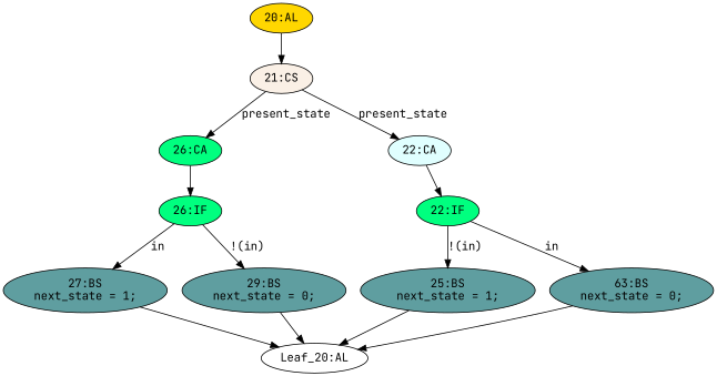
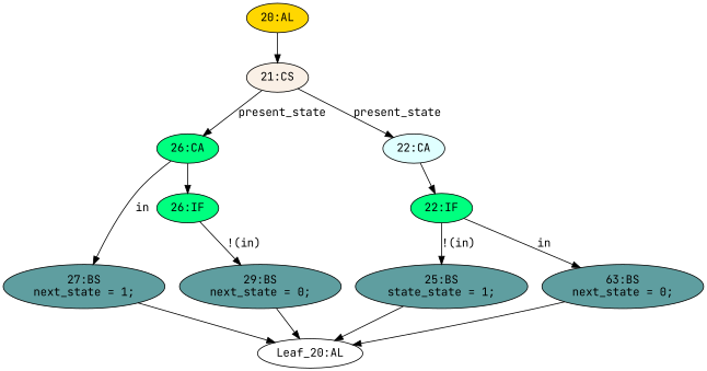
  strict digraph {
    fontname="JetBrains Mono"
    node [fillcolor=cadetblue fontname="JetBrains Mono" statements="[]" style=filled typ=BlockingSubstitution]
    edge [cond="[]" fontname="JetBrains Mono" lineno=None]
    n1 [ast="<pyverilog.vparser.ast.BlockingSubstitution object at 0x7f9d5fd2a310>" label="63:BS\nnext_state = 0;" statements="[<pyverilog.vparser.ast.BlockingSubstitution object at 0x7f9d5fd2a310>]"]
    n2 [def_var="['next_state']" label="Leaf_20:AL" fillcolor="" statements="" style="" typ=""]
    n3 [ast="<pyverilog.vparser.ast.Always object at 0x7f9d5fd2a510>" clk_sens=False fillcolor=gold label="20:AL" sens="['present_state', 'in']" typ=Always use_var="['present_state', 'in']"]
    n4 [ast="<pyverilog.vparser.ast.CaseStatement object at 0x7f9d5fd2a6d0>" fillcolor=linen label="21:CS" typ=CaseStatement]
    n5 [ast="<pyverilog.vparser.ast.Case object at 0x7f9d5fd2aa50>" fillcolor=springgreen label="26:CA" typ=Case]
    n6 [ast="<pyverilog.vparser.ast.Case object at 0x7f9d5fd2a790>" fillcolor=lightcyan label="22:CA" typ=Case]
    n7 [ast="<pyverilog.vparser.ast.IfStatement object at 0x7f9d5fd2aad0>" fillcolor=springgreen label="26:IF" typ=IfStatement]
    n8 [ast="<pyverilog.vparser.ast.IfStatement object at 0x7f9d5fd2a810>" fillcolor=springgreen label="22:IF" typ=IfStatement]
    n9 [ast="<pyverilog.vparser.ast.BlockingSubstitution object at 0x7f9d5fd2ac50>" label="27:BS\nnext_state = 1;" statements="[<pyverilog.vparser.ast.BlockingSubstitution object at 0x7f9d5fd2ac50>]"]
    n10 [ast="<pyverilog.vparser.ast.BlockingSubstitution object at 0x7f9d5fd2ab10>" label="29:BS\nnext_state = 0;" statements="[<pyverilog.vparser.ast.BlockingSubstitution object at 0x7f9d5fd2ab10>]"]
-   n11 [ast="<pyverilog.vparser.ast.BlockingSubstitution object at 0x7f9d5fd2a890>" label="25:BS\nnext_state = 1;" statements="[<pyverilog.vparser.ast.BlockingSubstitution object at 0x7f9d5fd2a890>]"]
+   n11 [ast="<pyverilog.vparser.ast.BlockingSubstitution object at 0x7f9d5fd2a890>" label="25:BS\nstate_state = 1;" statements="[<pyverilog.vparser.ast.BlockingSubstitution object at 0x7f9d5fd2a890>]"]
    n1 -> n2
    n3 -> n4
    n4 -> n5 [cond="['present_state']" label=present_state lineno=21]
    n4 -> n6 [cond="['present_state']" label=present_state lineno=21]
    n5 -> n7
    n6 -> n8
-   n7 -> n9 [cond="['in']" label=in lineno=26]
+   n5 -> n9 [cond="['in']" label=in lineno=26]
    n7 -> n10 [cond="['in']" label="!(in)" lineno=26]
    n8 -> n1 [cond="['in']" label=in lineno=22]
    n8 -> n11 [cond="['in']" label="!(in)" lineno=22]
    n9 -> n2
    n10 -> n2
    n11 -> n2
  }
